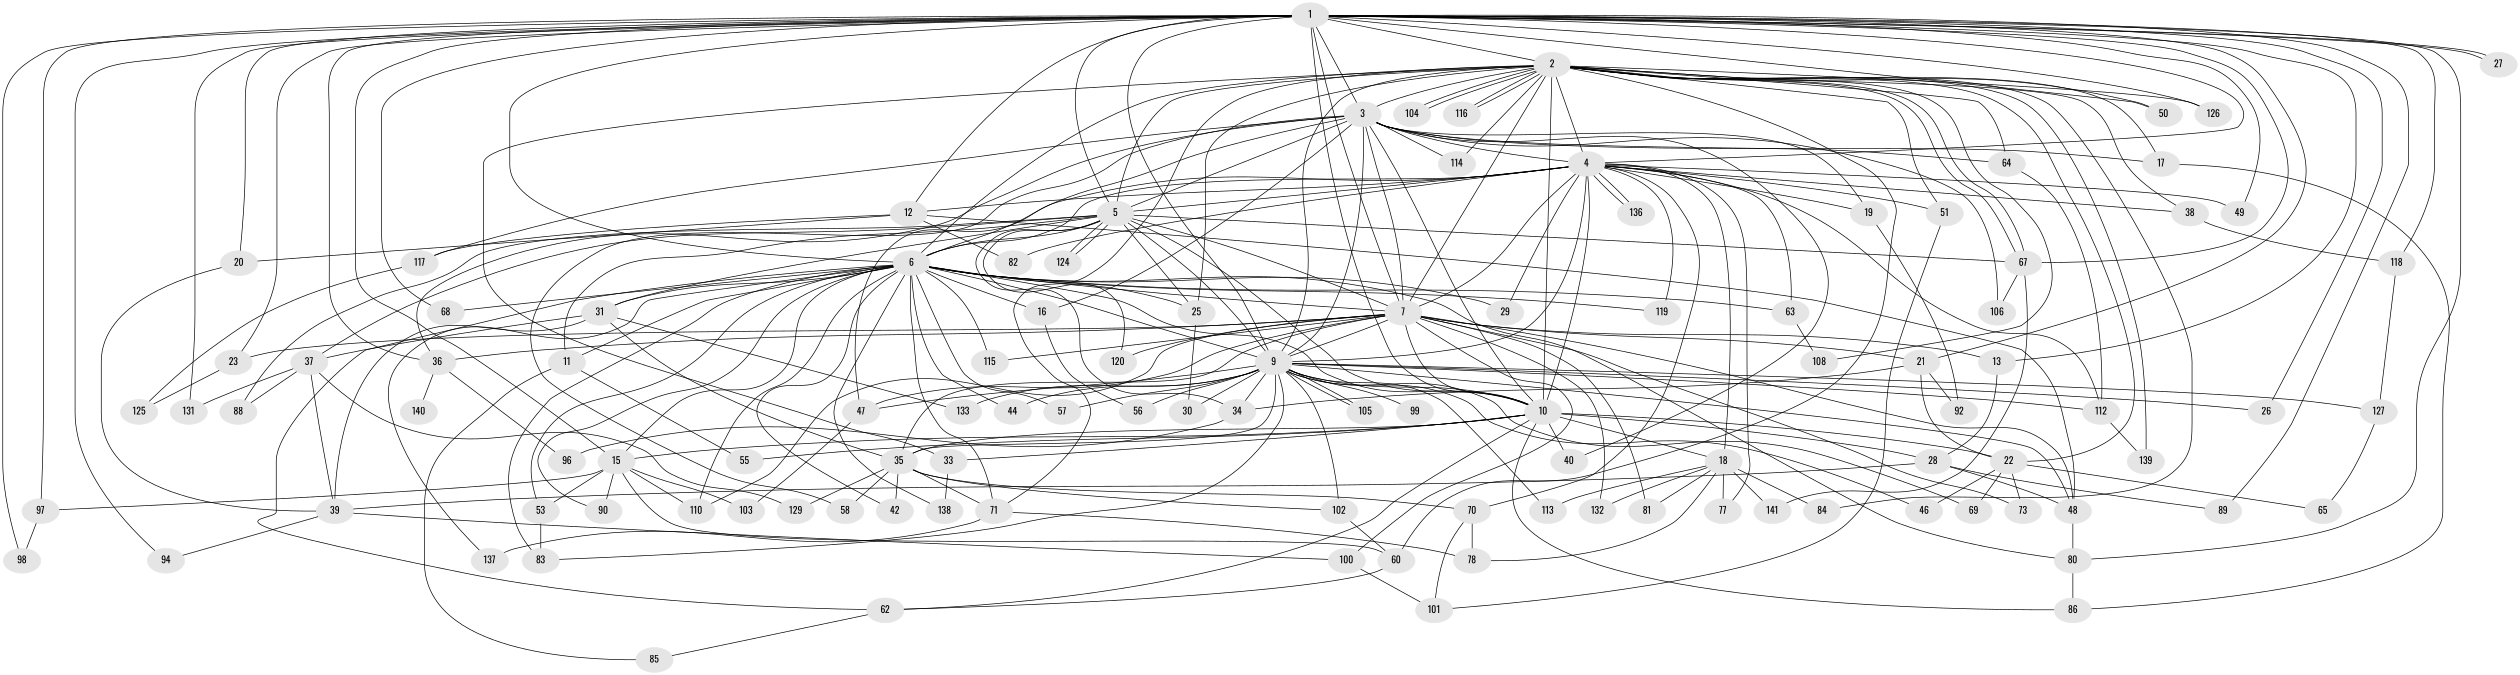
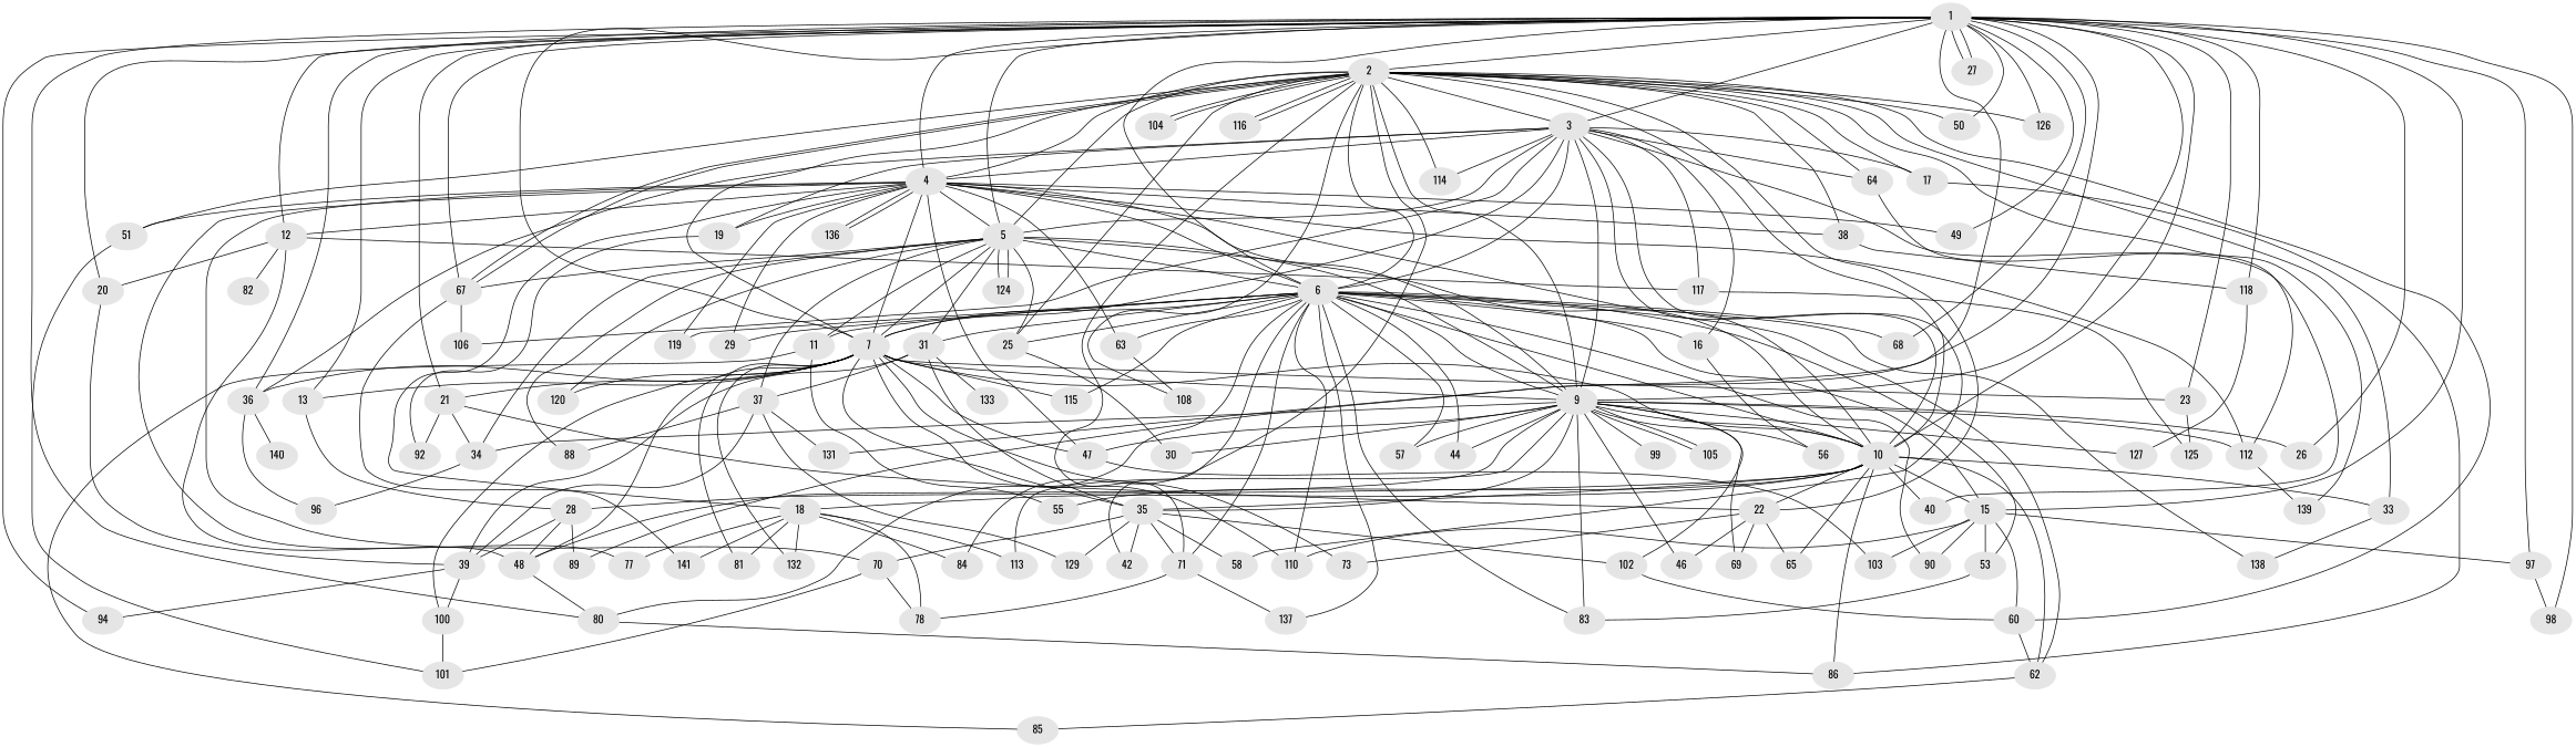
  graph {
    fontname=Oswald
    node [color=gray90 fontname=Oswald style=filled]
    edge [fontname=Oswald]
    1 [super="+72"]
    2 [super="+43"]
    3 [super="+14"]
    4 [super="+8"]
    5 [super="+135"]
    6 [super="+32"]
    7 [super="+130"]
    9 [super="+66"]
    10 [super="+24"]
    12 [super="+91"]
    13
    15 [super="+41"]
    20
    21
    23
    26
    27
    36 [super="+45"]
    49
    50
    67 [super="+87"]
    68
    80 [super="+107"]
    89
    94
    97
    98
    118
    126
    131
    17
    22 [super="+52"]
    25 [super="+59"]
    33
    38
    51
    60 [super="+123"]
    64 [super="+122"]
    71 [super="+74"]
    84
    104
    108
    114
    116
    139
    16
    19
    40
    58
    106
    117
    18 [super="+54"]
    29
    47 [super="+75"]
    63
    70 [super="+93"]
    77
    82
    112
    119
    136
    11
    31 [super="+111"]
    34 [super="+76"]
    37 [super="+95"]
    88
    120
    124
    42
    44
    53
    57
    62 [super="+109"]
    83 [super="+134"]
    90
    110
    115
    137
    138
    35 [super="+79"]
    48 [super="+61"]
    73
    81
    100
    132
    30
    46
    56
    69
    99
    102
    105
    113
    127
    133
    28
    55
    65
    86 [super="+121"]
    103
    39 [super="+128"]
    92
    125
    96
    140
    141
    101
    78
    85
    129
    1 -- 2
    1 -- 3
    1 -- 4 [weight=2]
    1 -- 5
    1 -- 6
    1 -- 7
    1 -- 9 [weight=2]
    1 -- 10
    1 -- 12
    1 -- 13
    1 -- 15
    1 -- 20
    1 -- 21
    1 -- 23
    1 -- 26
    1 -- 27
    1 -- 27
    1 -- 36
    1 -- 49
    1 -- 50
    1 -- 67
    1 -- 68
    1 -- 80
    1 -- 89
    1 -- 94
    1 -- 97
    1 -- 98
    1 -- 118
    1 -- 126
    1 -- 131
    2 -- 3
    2 -- 4 [weight=2]
    2 -- 5
    2 -- 6
    2 -- 7
    2 -- 9
    2 -- 10
    2 -- 50
    2 -- 67
    2 -- 67
    2 -- 126
    2 -- 17
    2 -- 22
    2 -- 25
    2 -- 33 [weight=2]
    2 -- 38
    2 -- 51
    2 -- 60
    2 -- 64
    2 -- 71
    2 -- 84
    2 -- 104
    2 -- 104
    2 -- 108
    2 -- 114
    2 -- 116
    2 -- 116
    2 -- 139
    3 -- 4 [weight=2]
    3 -- 5
    3 -- 6 [weight=2]
    3 -- 7
    3 -- 9
    3 -- 10
    3 -- 36
    3 -- 17
    3 -- 64
    3 -- 114
    3 -- 16
    3 -- 19
    3 -- 40
    3 -- 58
    3 -- 106
    3 -- 117
    4 -- 5 [weight=2]
    4 -- 6 [weight=2]
    4 -- 7 [weight=2]
    4 -- 9 [weight=2]
    4 -- 10 [weight=2]
    4 -- 12 [weight=2]
    4 -- 49
    4 -- 38
    4 -- 51
    4 -- 19
    4 -- 18 [weight=2]
    4 -- 29
    4 -- 47
    4 -- 63
    4 -- 70
    4 -- 77
-   4 -- 82
    4 -- 112
    4 -- 119
    4 -- 136
    4 -- 136
    5 -- 6
    5 -- 7
    5 -- 9
    5 -- 10 [weight=2]
    5 -- 67
    5 -- 25
    5 -- 11
    5 -- 31
    5 -- 34
    5 -- 37
    5 -- 88
    5 -- 120
    5 -- 124
    5 -- 124
    6 -- 7
    6 -- 9 [weight=2]
    6 -- 10
    6 -- 15
    6 -- 68
    6 -- 80
    6 -- 25
    6 -- 71
    6 -- 16
    6 -- 29
    6 -- 63
    6 -- 119
    6 -- 11
    6 -- 31
    6 -- 42
    6 -- 44
    6 -- 53
    6 -- 57
    6 -- 62
    6 -- 83
    6 -- 90
    6 -- 110
    6 -- 115
    6 -- 137
    6 -- 138
    7 -- 9
    7 -- 10
    7 -- 13
    7 -- 21
    7 -- 23
    7 -- 36
    7 -- 47
    7 -- 120
    7 -- 110
    7 -- 115
    7 -- 35
    7 -- 48
    7 -- 73
    7 -- 81
    7 -- 100
    7 -- 132
    9 -- 10
    9 -- 26
    9 -- 47
    9 -- 112
    9 -- 34
    9 -- 44
    9 -- 57
    9 -- 83
    9 -- 35
    9 -- 48
    9 -- 30
    9 -- 46
    9 -- 56
    9 -- 69
    9 -- 99 [weight=2]
    9 -- 102
    9 -- 105
    9 -- 105
    9 -- 113
    9 -- 127
-   9 -- 133
    10 -- 15
    10 -- 22
    10 -- 33
    10 -- 40
    10 -- 18
    10 -- 62
    10 -- 35
    10 -- 28
    10 -- 55
-   127 -- 65
+   10 -- 65
    10 -- 86
    12 -- 20
    12 -- 117
    12 -- 82
    12 -- 48
    13 -- 28
    15 -- 97
    15 -- 60
    15 -- 53
    15 -- 90
    15 -- 110
    15 -- 103
    20 -- 39
    21 -- 22
    21 -- 34
    21 -- 92
    23 -- 125
    36 -- 96
    36 -- 140
    67 -- 106
    67 -- 141
    80 -- 86
    97 -- 98
    118 -- 127
    17 -- 86
    22 -- 73
    22 -- 46
    22 -- 69
    22 -- 65
    25 -- 30
    33 -- 138
    38 -- 118
    51 -- 101
    60 -- 62
    64 -- 112
    71 -- 137
    71 -- 78
    16 -- 56
    19 -- 92
    117 -- 125
    18 -- 84
    18 -- 77
    18 -- 81
    18 -- 132
    18 -- 113
    18 -- 141
    18 -- 78
    47 -- 103
    63 -- 108
    70 -- 101
    70 -- 78
    112 -- 139
    11 -- 55
    11 -- 85
    31 -- 37
    31 -- 35
    31 -- 133
    31 -- 39
    34 -- 96
    37 -- 131
    37 -- 88
    37 -- 39
    37 -- 129
    53 -- 83
    62 -- 85
    35 -- 71
    35 -- 58
    35 -- 70
    35 -- 42
    35 -- 102
    35 -- 129
    48 -- 80
    100 -- 101
    102 -- 60
    28 -- 89
    28 -- 48
    28 -- 39
    39 -- 94
    39 -- 100
  }
